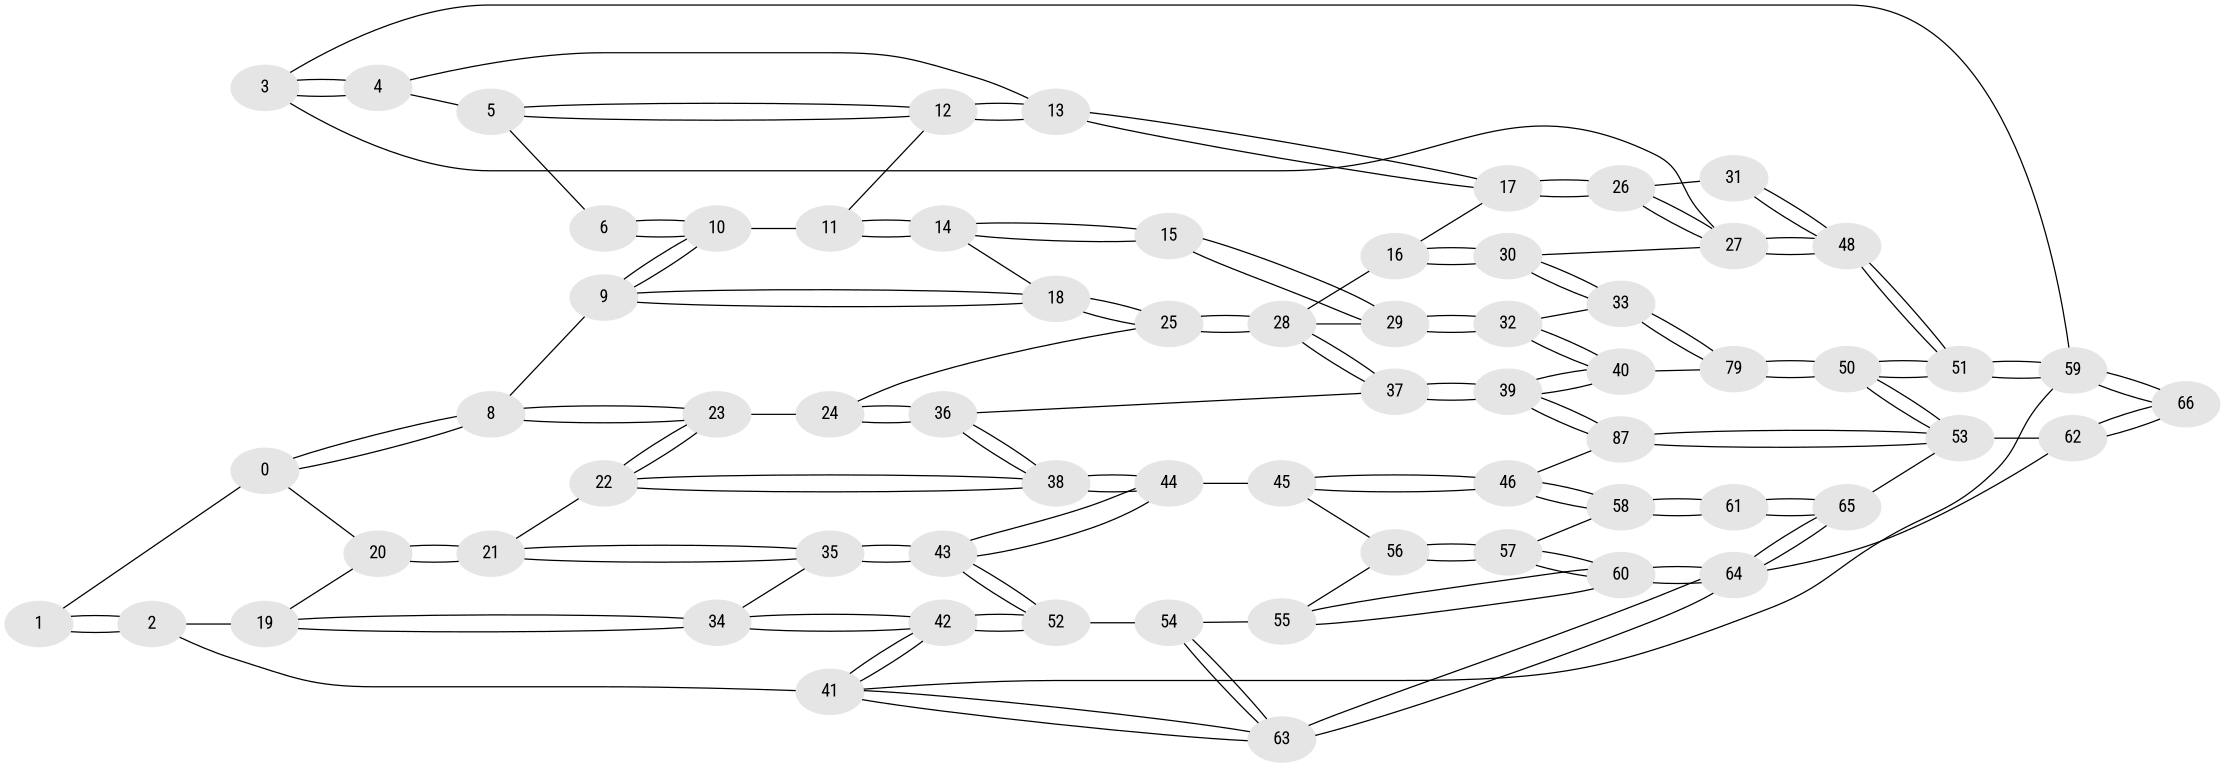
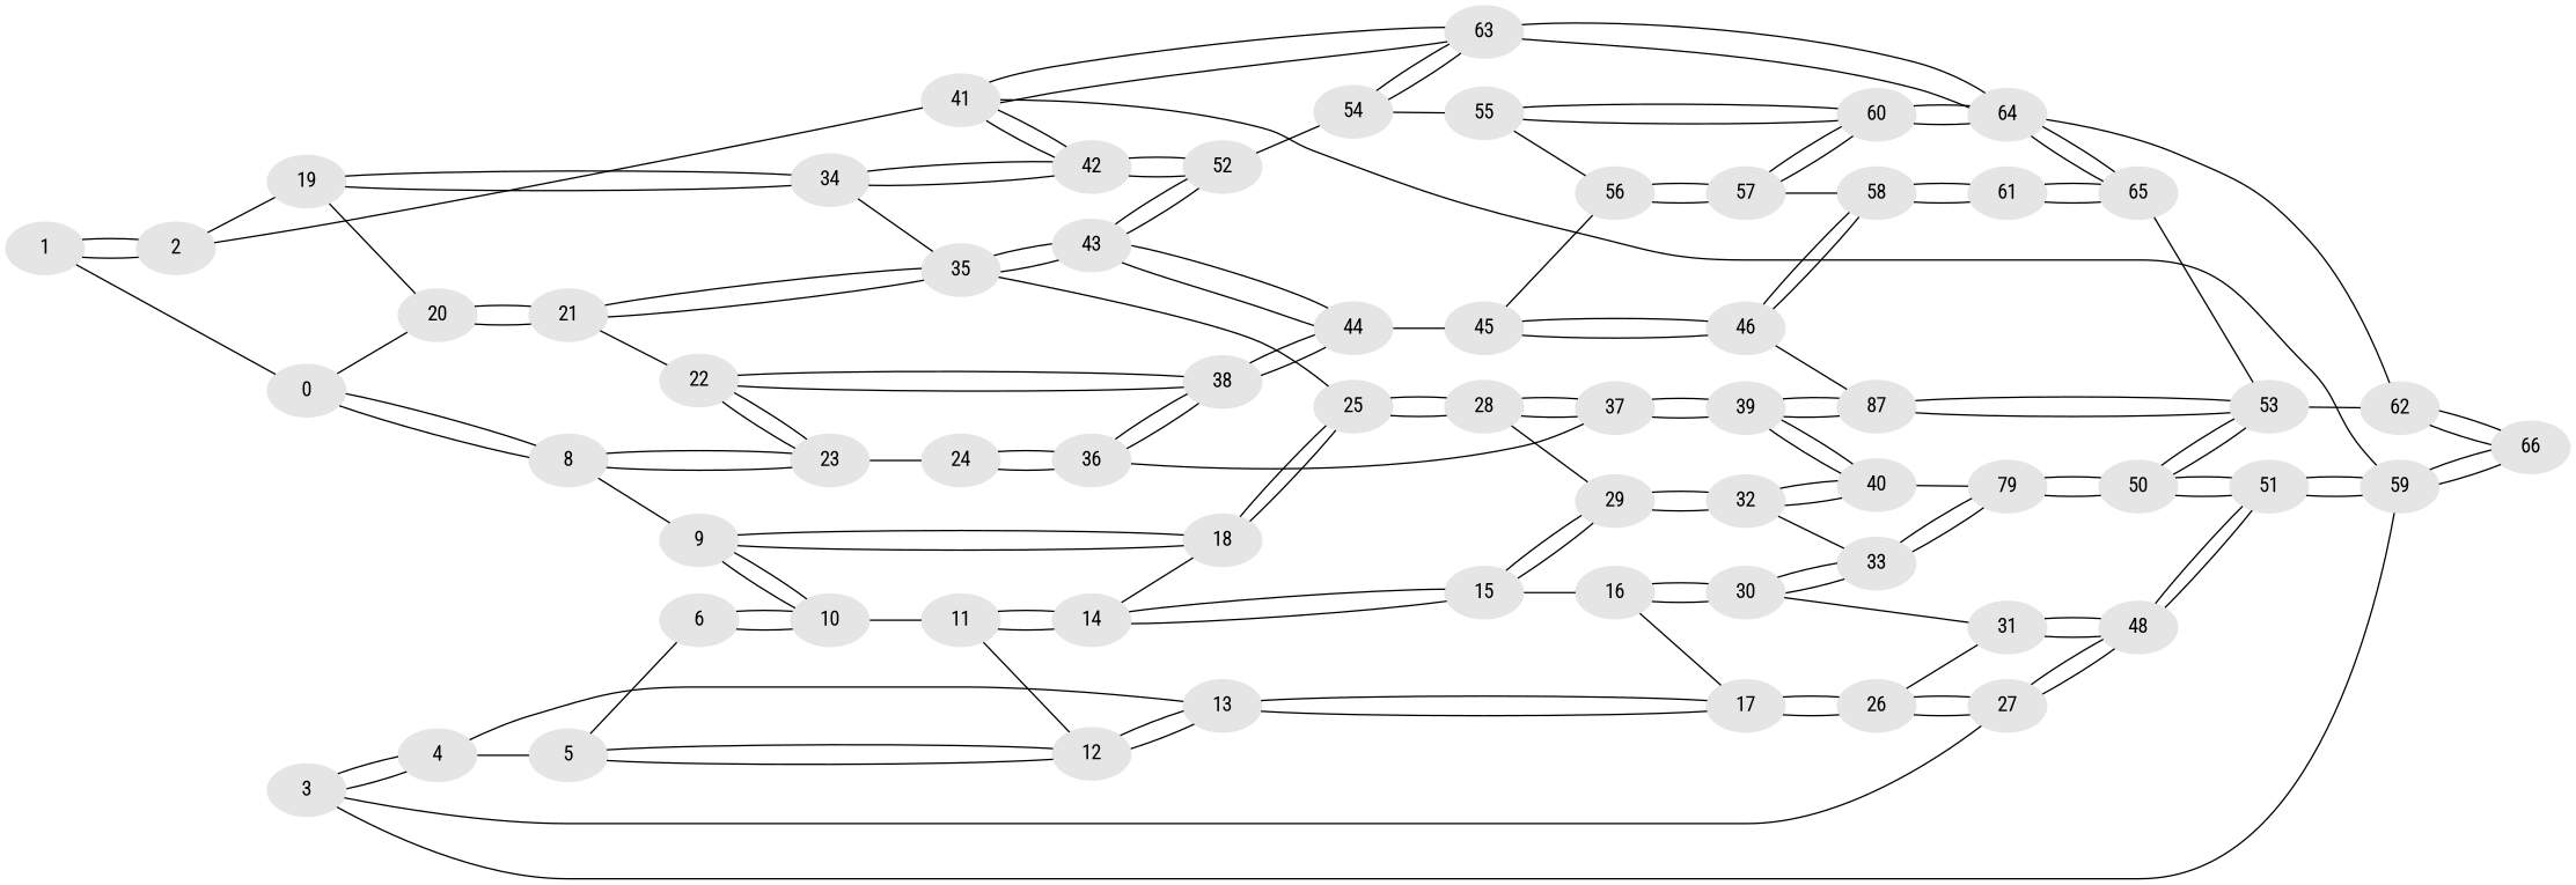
  graph {
    fontname="Roboto Condensed"
    rankdir=LR
    node [color=gray90 fontname="Roboto Condensed" style=filled]
    edge [fontname="Roboto Condensed"]
    1
    2
    n3 [label=0]
    19
    41
    8
    20
    3
    4
    27
    59
    34
    42
    63
    5
    13
    48
    66
    6
    12
    17
    10
    11
    9
    23
    21
    18
    24
    25
    14
    15
    26
    16
    29
    30
    32
    31
    33
    28
    35
    22
    38
    43
    44
    36
    37
    51
    39
    40
    n50 [label=79]
    50
    52
    n53 [label=87]
    45
    53
    64
    54
    46
    56
    58
    57
    61
    62
    55
    60
    65
    1 -- 2
    1 -- 2
    1 -- n3
    2 -- 19
    2 -- 41
    n3 -- 8
    n3 -- 8
    n3 -- 20
    19 -- 20
    19 -- 34
    19 -- 34
    41 -- 59
    41 -- 42
    41 -- 42
    41 -- 63
    41 -- 63
    8 -- 9
    8 -- 23
    8 -- 23
    20 -- 21
    20 -- 21
    3 -- 4
    3 -- 4
    3 -- 27
    3 -- 59
    4 -- 5
    4 -- 13
    27 -- 48
    27 -- 48
    59 -- 66
    59 -- 66
    34 -- 42
    34 -- 42
    34 -- 35
    42 -- 52
    42 -- 52
    63 -- 64
    63 -- 64
    5 -- 6
    5 -- 12
    5 -- 12
    13 -- 17
    13 -- 17
    48 -- 51
    48 -- 51
    6 -- 10
    6 -- 10
    12 -- 13
    12 -- 13
    17 -- 26
    17 -- 26
    10 -- 11
    11 -- 12
    11 -- 14
    11 -- 14
    9 -- 10
    9 -- 10
    9 -- 18
    9 -- 18
    23 -- 24
    21 -- 35
    21 -- 35
    21 -- 22
    18 -- 25
    18 -- 25
-   24 -- 25
+   35 -- 25
    24 -- 36
    24 -- 36
    25 -- 28
    25 -- 28
    14 -- 18
    14 -- 15
    14 -- 15
-   28 -- 16
+   15 -- 16
    15 -- 29
    15 -- 29
    26 -- 27
    26 -- 27
    26 -- 31
    16 -- 17
    16 -- 30
    16 -- 30
    29 -- 32
    29 -- 32
-   30 -- 27
+   30 -- 31
    30 -- 33
    30 -- 33
    32 -- 33
    32 -- 40
    32 -- 40
    31 -- 48
    31 -- 48
    33 -- n50
    33 -- n50
    28 -- 29
    28 -- 37
    28 -- 37
    35 -- 43
    35 -- 43
    22 -- 23
    22 -- 23
    22 -- 38
    22 -- 38
    38 -- 44
    38 -- 44
    43 -- 44
    43 -- 44
    43 -- 52
    43 -- 52
    44 -- 45
    36 -- 38
    36 -- 38
    36 -- 37
    37 -- 39
    37 -- 39
    51 -- 59
    51 -- 59
    39 -- 40
    39 -- 40
    39 -- n53
    39 -- n53
    40 -- n50
    n50 -- 50
    n50 -- 50
    50 -- 51
    50 -- 51
    50 -- 53
    50 -- 53
    52 -- 54
    n53 -- 53
    n53 -- 53
    45 -- 46
    45 -- 46
    45 -- 56
    53 -- 62
    64 -- 62
    64 -- 65
    64 -- 65
    54 -- 63
    54 -- 63
    54 -- 55
    46 -- n53
    46 -- 58
    46 -- 58
    56 -- 57
    56 -- 57
    58 -- 61
    58 -- 61
    57 -- 58
    57 -- 60
    57 -- 60
    61 -- 65
    61 -- 65
    62 -- 66
    62 -- 66
    55 -- 56
    55 -- 60
    55 -- 60
    60 -- 64
    60 -- 64
    65 -- 53
  }
